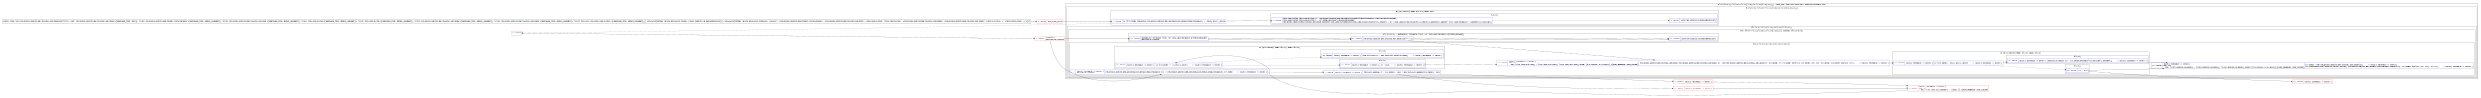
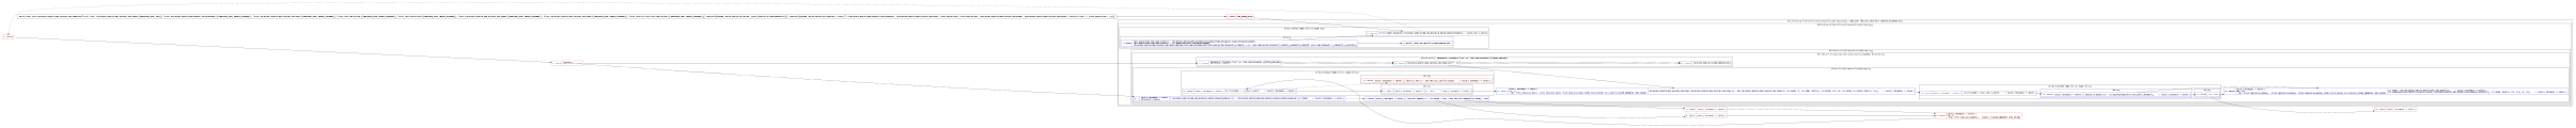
  digraph {
    fontname="Courier Prime"
    rankdir=LR
    node [color=blue fontname="Courier Prime" shape=record]
    edge [fontname="Courier Prime"]
    n1 [label="{2\:\ 0x0008|java.lang.String java.lang.String r4 = com.google.android.gms.ads.mediation.MediationNativeAdapter.class.getCanonicalName()\ljava.lang.String java.lang.String r5 = r17.zzdge.getClass().getCanonicalName()\lcom.google.android.gms.internal.ads.zzbae.zzep(new java.lang.StringBuilder(java.lang.String.valueOf(r4).length() + 22 + java.lang.String.valueOf(r5).length()).append(r4).append(\" #009 Class mismatch: \").append(r5).toString())\l}"]
    n2 [label="{3\:\ 0x004c|throw new android.os.RemoteException()\l}"]
    n3 [label="{1\:\ 0x0006|if ((r17.zzdge instanceof com.google.android.gms.ads.mediation.MediationNativeAdapter) == false) goto L_0x0008\l}"]
    n4 [label="{11\:\ 0x0071|Catch:\{ Throwable \-\> 0x00e3 \}\l|r5 = null     \/\/ Catch:\{ Throwable \-\> 0x00e3 \}\l}"]
-   n5 [label="{18\:\ 0x00d9|Catch:\{ Throwable \-\> 0x00e3 \}\l|java.util.Date r5 = new java.util.Date(r19.zzcgo)     \/\/ Catch:\{ Throwable \-\> 0x00e3 \}\l}"]
+   n5 [color=red label="{18\:\ 0x00d9|Catch:\{ Throwable \-\> 0x00e3 \}\l|java.util.Date r5 = new java.util.Date(r19.zzcgo)     \/\/ Catch:\{ Throwable \-\> 0x00e3 \}\l}"]
    n6 [label="{10\:\ 0x006f|Catch:\{ Throwable \-\> 0x00e3 \}\l|if (r19.zzcgo == \-1) goto L_0x0071     \/\/ Catch:\{ Throwable \-\> 0x00e3 \}\l}"]
    n7 [label="{14\:\ 0x009f|Catch:\{ Throwable \-\> 0x00e3 \}\l|android.os.Bundle r10 = r19.zzcgw.getBundle(r16.getClass().getName())     \/\/ Catch:\{ Throwable \-\> 0x00e3 \}\l}"]
    n8 [label="{22\:\ 0x00ef|r10 = null\l}"]
    n9 [label="{13\:\ 0x009d|Catch:\{ Throwable \-\> 0x00e3 \}\l|if (r19.zzcgw != null) goto L_0x009f     \/\/ Catch:\{ Throwable \-\> 0x00e3 \}\l}"]
    n10 [label="{6\:\ ?|Catch:\{ Throwable \-\> 0x00e3 \}\lSplitter:B:5:0x004f\l|com.google.android.gms.ads.mediation.MediationNativeAdapter r16 = (com.google.android.gms.ads.mediation.MediationNativeAdapter) r17.zzdge     \/\/ Catch:\{ Throwable \-\> 0x00e3 \}\l}"]
    n11 [label="{7\:\ 0x005a|Catch:\{ Throwable \-\> 0x00e3 \}\l|java.util.HashSet r7 = r19.zzcgq != null ? new java.util.HashSet(r19.zzcgq) : null\l}"]
    n12 [label="{12\:\ 0x0072|Catch:\{ Throwable \-\> 0x00e3 \}\lPHI: r5 \l  PHI: (r5v3 java.util.Date) = (r5v2 java.util.Date), (r5v8 java.util.Date) binds: [B:18:0x00d9, B:11:0x0071] A[DONT_GENERATE, DONT_INLINE]\l|com.google.android.gms.internal.ads.zzant com.google.android.gms.internal.ads.zzant r4 = new com.google.android.gms.internal.ads.zzant(r5, r19.zzcgp, r7, r19.zzmw, zzc(r19), r19.zzcgs, r23, r24, r19.zzchb, r19.zzchd, zza(r20, r19))     \/\/ Catch:\{ Throwable \-\> 0x00e3 \}\l}"]
    n13 [label="{15\:\ 0x00af|Catch:\{ Throwable \-\> 0x00e3 \}\lPHI: r10 \l  PHI: (r10v3 android.os.Bundle) = (r10v2 android.os.Bundle), (r10v4 android.os.Bundle) binds: [B:22:0x00ef, B:14:0x009f] A[DONT_GENERATE, DONT_INLINE]\l|r17.zzdgf = new com.google.android.gms.internal.ads.zzanp(r22)     \/\/ Catch:\{ Throwable \-\> 0x00e3 \}\lr16.requestNativeAd((android.content.Context) com.google.android.gms.dynamic.ObjectWrapper.unwrap(r18), r17.zzdgf, zza(r20, r19, r21), r4, r10)     \/\/ Catch:\{ Throwable \-\> 0x00e3 \}\l}"]
    n14 [label="{19\:\ 0x00e3|ExcHandler: Throwable (r4v2 'th' java.lang.Throwable A[CUSTOM_DECLARE])\lSplitter:B:5:0x004f\l}"]
    n15 [label="{20\:\ 0x00e4|com.google.android.gms.internal.ads.zzbae.zzc(\"\", r4)\l}"]
    n16 [label="{21\:\ 0x00ee|throw new android.os.RemoteException()\l}"]
    n17 [color=red label="{4\:\ 0x004d}"]
    n18 [color=red label="{16\:\ 0x00d6|Catch:\{ Throwable \-\> 0x00e3 \}\l}"]
    n19 [color=red label="{8\:\ 0x005c|Catch:\{ Throwable \-\> 0x00e3 \}\l}"]
    n20 [color=red label="{17\:\ 0x00d7|Catch:\{ Throwable \-\> 0x00e3 \}\l}"]
    n21 [color=red label="{5\:\ 0x004f|SYNTHETIC\lSplitter:B:5:0x004f\l}"]
    n22 [color=red label="{9\:\ 0x0065|Catch:\{ Throwable \-\> 0x00e3 \}\lPHI: r7 \l  PHI: (r7v1 java.util.HashSet) =  binds: [] A[DONT_GENERATE, DONT_INLINE]\l}"]
    n23 [color=red label="{0\:\ 0x0000|MTH_ENTER_BLOCK\l}"]
    n24 [label="{public final void com.google.android.gms.internal.ads.zzanm.zza((r17v0 'this' com.google.android.gms.internal.ads.zzanm A[IMMUTABLE_TYPE, THIS]), (r18v0 com.google.android.gms.dynamic.IObjectWrapper A[IMMUTABLE_TYPE, METHOD_ARGUMENT]), (r19v0 com.google.android.gms.internal.ads.zzxx A[IMMUTABLE_TYPE, METHOD_ARGUMENT]), (r20v0 java.lang.String A[IMMUTABLE_TYPE, METHOD_ARGUMENT]), (r21v0 java.lang.String A[IMMUTABLE_TYPE, METHOD_ARGUMENT]), (r22v0 com.google.android.gms.internal.ads.zzamw A[IMMUTABLE_TYPE, METHOD_ARGUMENT]), (r23v0 com.google.android.gms.internal.ads.zzadx A[IMMUTABLE_TYPE, METHOD_ARGUMENT]), (r24v0 java.util.List\<java.lang.String\> A[IMMUTABLE_TYPE, METHOD_ARGUMENT]))  | Annotation[SYSTEM, dalvik.annotation.Throws, \{value=[android.os.RemoteException]\}], Annotation[SYSTEM, dalvik.annotation.Signature, \{value=[(, Lcom\/google\/android\/gms\/dynamic\/IObjectWrapper;, Lcom\/google\/android\/gms\/internal\/ads\/zzxx;, Ljava\/lang\/String;, Ljava\/lang\/String;, Lcom\/google\/android\/gms\/internal\/ads\/zzamw;, Lcom\/google\/android\/gms\/internal\/ads\/zzadx;, Ljava\/util\/List, \<, Ljava\/lang\/String;, \>;)V]\}]\l}" color=""]
    subgraph cluster_1 {
      label="R(1:(2:(2:2|3)|(1:(6:6|7|(1:11)(1:18)|12|(1:14)(1:22)|15)))) | DECL_VAR: java.util.Date null, android.os.Bundle null\l"
      subgraph cluster_2 {
        label="R(2:(2:2|3)|(1:(6:6|7|(1:11)(1:18)|12|(1:14)(1:22)|15)))"
        subgraph cluster_3 {
          label="IF [B:1:0x0006] THEN: R(2:2|3) ELSE: null"
          n3
          subgraph cluster_4 {
            label="R(2:2|3)"
            n1
            n2
          }
        }
        subgraph cluster_5 {
          label="R(1:(6:6|7|(1:11)(1:18)|12|(1:14)(1:22)|15))"
          subgraph cluster_6 {
            label="Try: R(6:6|7|(1:11)(1:18)|12|(1:14)(1:22)|15) catches: R(3:19|20|21)"
            subgraph cluster_7 {
              label="R(6:6|7|(1:11)(1:18)|12|(1:14)(1:22)|15)"
              n10
              n11
              n12
              n13
              subgraph cluster_8 {
                label="IF [B:10:0x006f] THEN: R(1:11) ELSE: R(1:18)"
                n6
                subgraph cluster_9 {
                  label="R(1:11)"
                  n4
                }
                subgraph cluster_10 {
                  label="R(1:18)"
                  n5
                }
              }
              subgraph cluster_11 {
                label="IF [B:13:0x009d] THEN: R(1:14) ELSE: R(1:22)"
                n9
                subgraph cluster_12 {
                  label="R(1:14)"
                  n7
                }
                subgraph cluster_13 {
                  label="R(1:72)"
                  n8
                }
              }
            }
            subgraph cluster_14 {
              label="R(3:19|20|21) | ExcHandler: Throwable (r4v2 'th' java.lang.Throwable A[CUSTOM_DECLARE])\l"
              n14
              n15
              n16
            }
          }
        }
      }
    }
    subgraph cluster_15 {
      label="R(3:19|20|21) | ExcHandler: Throwable (r4v2 'th' java.lang.Throwable A[CUSTOM_DECLARE])\l"
    }
    n1 -> n2
-   n3 -> n1
+   n1 -> n3
    n3 -> n17 [style=dashed]
    n4 -> n12
    n6 -> n4
    n6 -> n5 [style=dashed]
    n7 -> n13
    n8 -> n13
    n8 -> n18
    n9 -> n7
-   n9 -> n8 [style=dashed]
+   n7 -> n8 [style=dashed]
    n10 -> n11
    n11 -> n19
    n11 -> n20
    n12 -> n9
    n14 -> n15
    n14 -> n15
    n15 -> n12
    n15 -> n16
    n15 -> n16
    n17 -> n21
    n19 -> n22
    n20 -> n22
    n21 -> n10
    n21 -> n14
    n22 -> n6
    n23 -> n3
    n24 -> n23
  }
